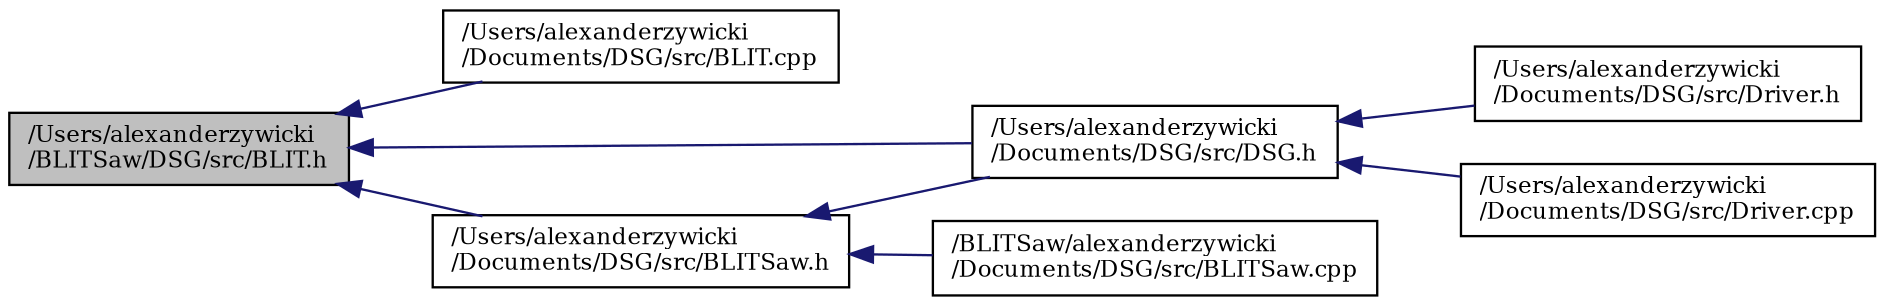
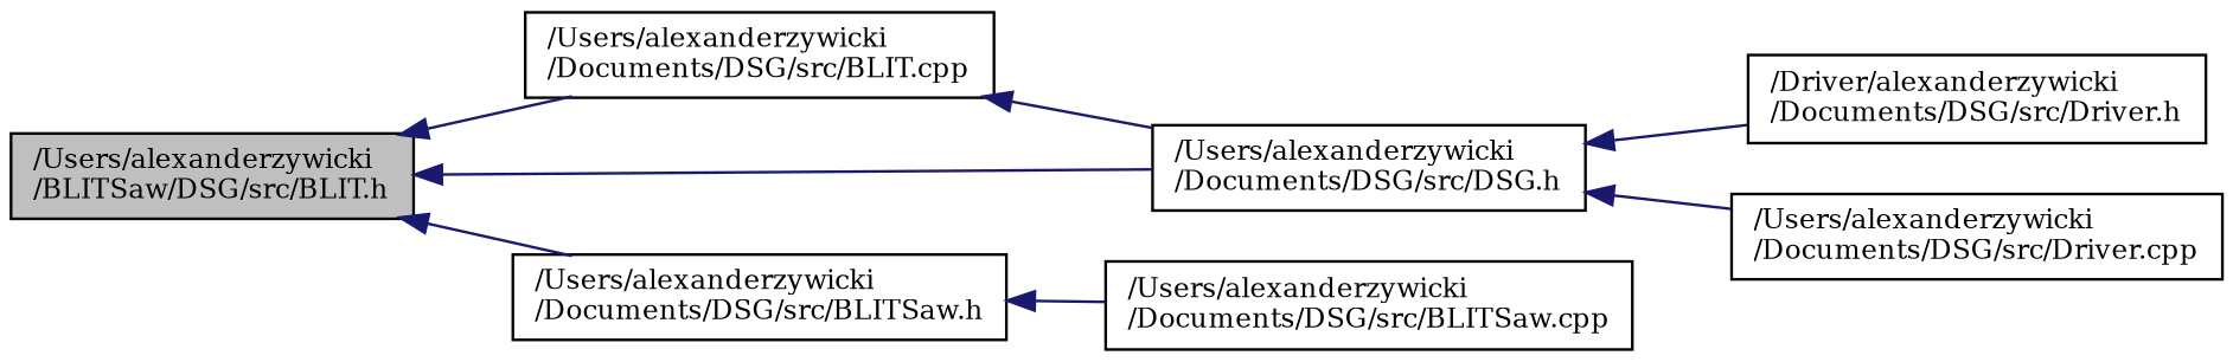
  digraph {
    fontname="DejaVu Serif"
    rankdir=LR
    node [color=black fillcolor=white fontname="DejaVu Serif" fontsize=10 shape=record style=filled]
    edge [color=midnightblue dir=back fontname="DejaVu Serif" fontsize=10 labelfontname=Helvetica labelfontsize=10 style=solid]
    n1 [fillcolor=grey75 fontcolor=black height=0.2 label="/Users/alexanderzywicki\l/BLITSaw/DSG/src/BLIT.h" width=0.4]
    n2 [height=0.2 label="/Users/alexanderzywicki\l/Documents/DSG/src/BLIT.cpp" width=0.4]
    n3 [height=0.2 label="/Users/alexanderzywicki\l/Documents/DSG/src/BLITSaw.h" width=0.4]
    n4 [height=0.2 label="/Users/alexanderzywicki\l/Documents/DSG/src/DSG.h" width=0.4]
-   n5 [height=0.2 label="/BLITSaw/alexanderzywicki\l/Documents/DSG/src/BLITSaw.cpp" width=0.4]
-   n6 [height=0.2 label="/Users/alexanderzywicki\l/Documents/DSG/src/Driver.h" width=0.4]
+   n5 [height=0.2 label="/Users/alexanderzywicki\l/Documents/DSG/src/BLITSaw.cpp" width=0.4]
+   n6 [height=0.2 label="/Driver/alexanderzywicki\l/Documents/DSG/src/Driver.h" width=0.4]
    n7 [height=0.2 label="/Users/alexanderzywicki\l/Documents/DSG/src/Driver.cpp" width=0.4]
    n1 -> n2
    n1 -> n3
    n1 -> n4
-   n3 -> n4
+   n2 -> n4
    n3 -> n5
    n4 -> n6
    n4 -> n7
  }
